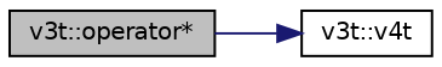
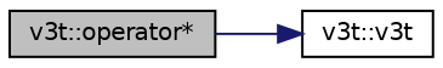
  digraph {
    rankdir=LR
    node [color=black fontname=Helvetica fontsize=10 shape=record style=filled]
    n1 [fillcolor=grey75 fontcolor=black height=0.2 label="v3t::operator*" width=0.4]
-   n2 [fillcolor=white height=0.2 label="v3t::v4t" width=0.4]
+   n2 [fillcolor=white height=0.2 label="v3t::v3t" width=0.4]
    n1 -> n2 [color=midnightblue fontname=Helvetica fontsize=10 labelfontname=Helvetica labelfontsize=10 style=solid]
  }
